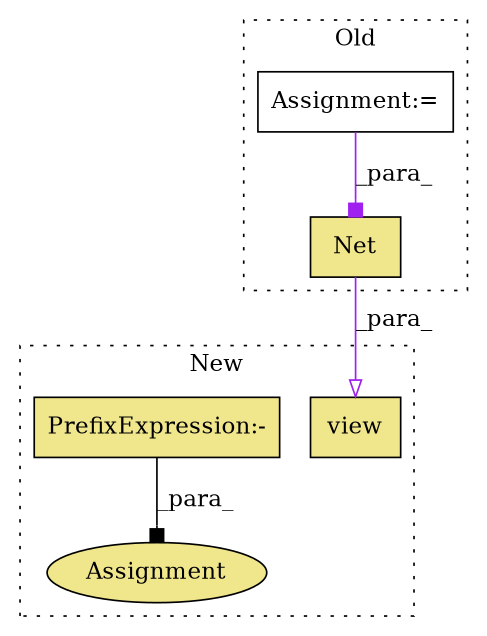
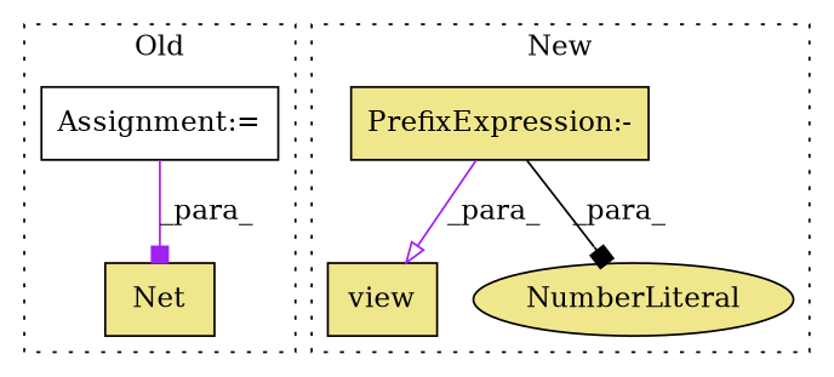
  digraph {
    node [a=32 fillcolor=khaki l=1 shape=box style=filled]
    edge [arrowhead=box color=purple style=solid]
    n1 [l=5 label=Net s=1316]
    n2 [a=7 fillcolor=white label="Assignment:=" s=1315]
    n3 [l="5,1" label=view s="964,979"]
    n4 [a=38 label="PrefixExpression:-" s=969]
-   n5 [a=34 label=Assignment s=970 shape=ellipse]
+   n5 [a=34 label=NumberLiteral s=970 shape=ellipse]
    subgraph cluster_1 {
      label=Old
      style=dotted
      n1
      n2
    }
    subgraph cluster_2 {
      label=New
      style=dotted
      n3
      n4
      n5
    }
    n2 -> n1 [label=_para_]
-   n1 -> n3 [arrowhead=onormal label=_para_]
+   n4 -> n3 [arrowhead=onormal label=_para_]
    n4 -> n5 [color=black label=_para_]
  }
